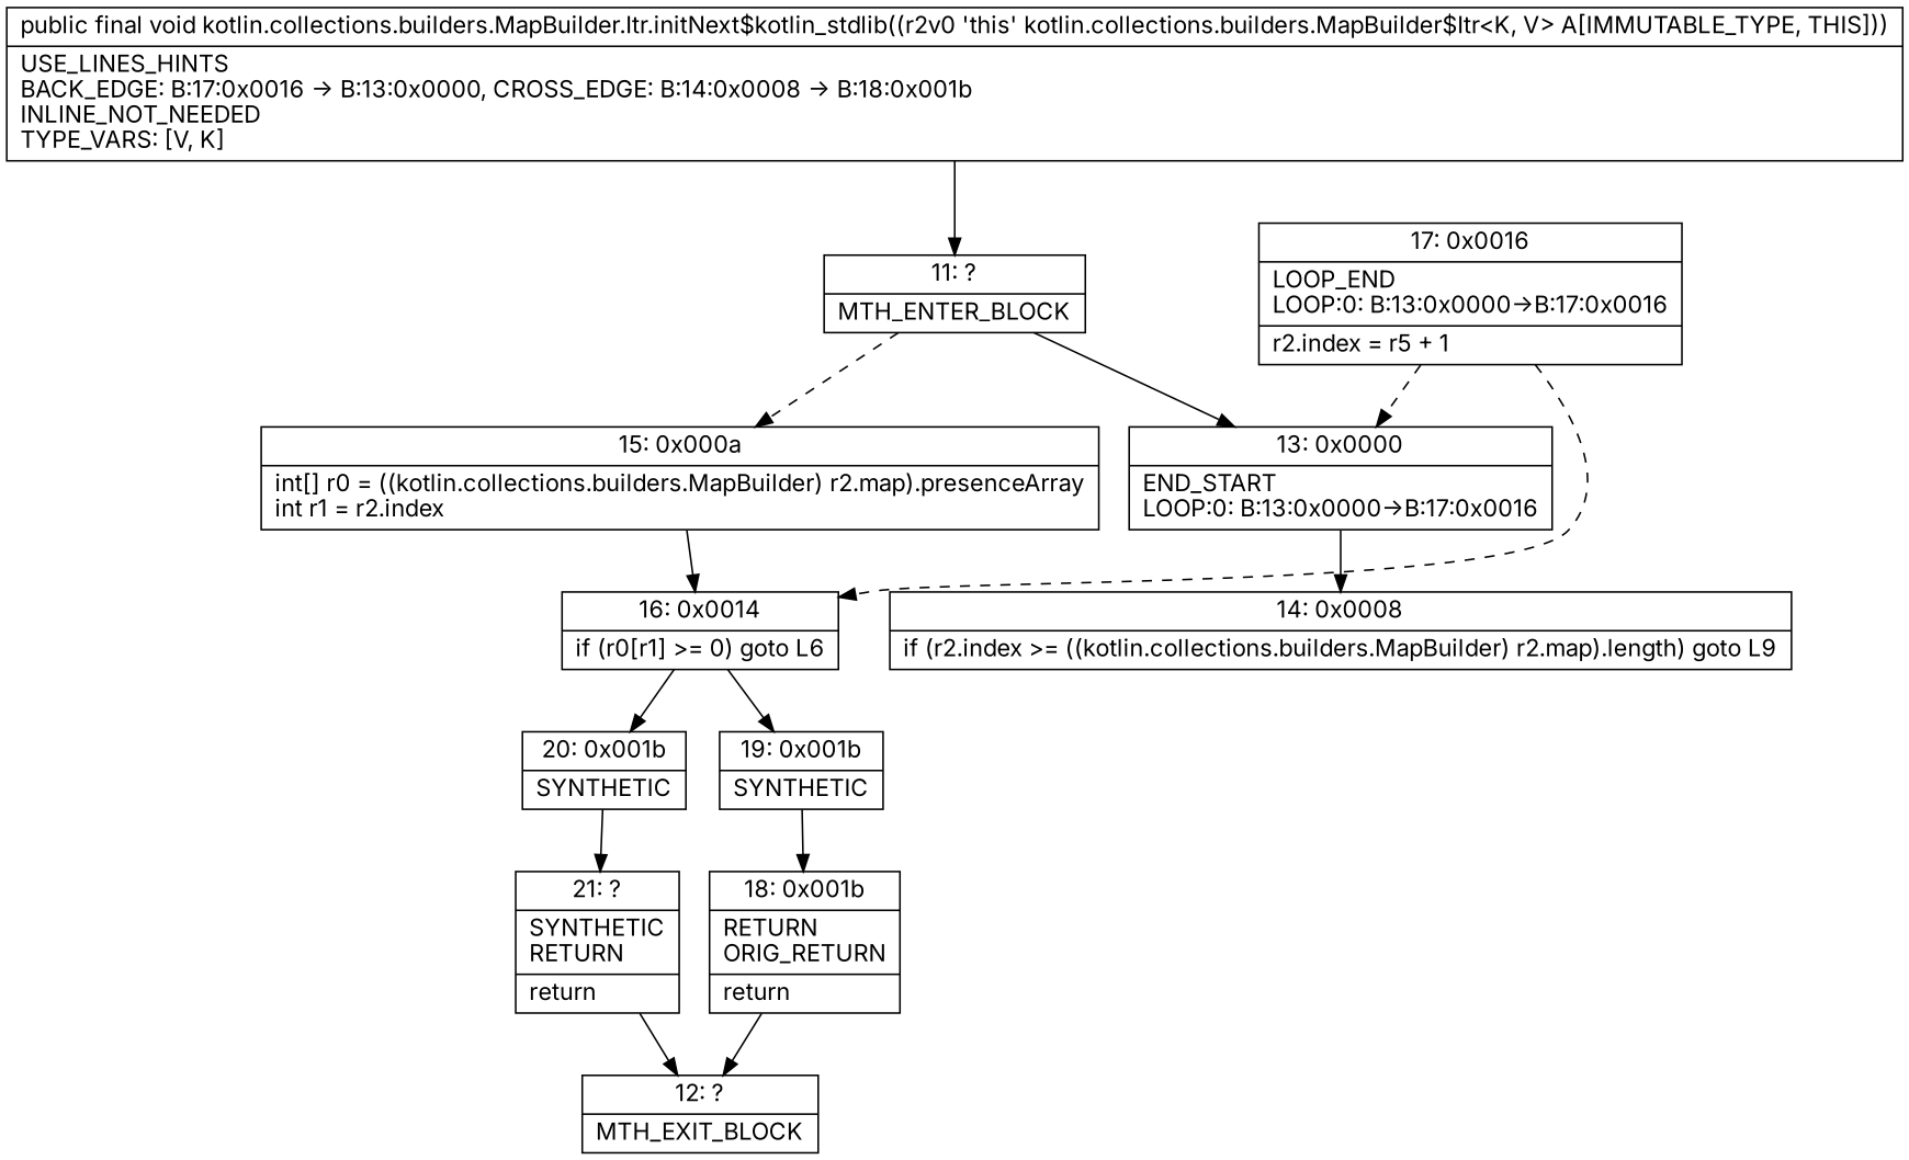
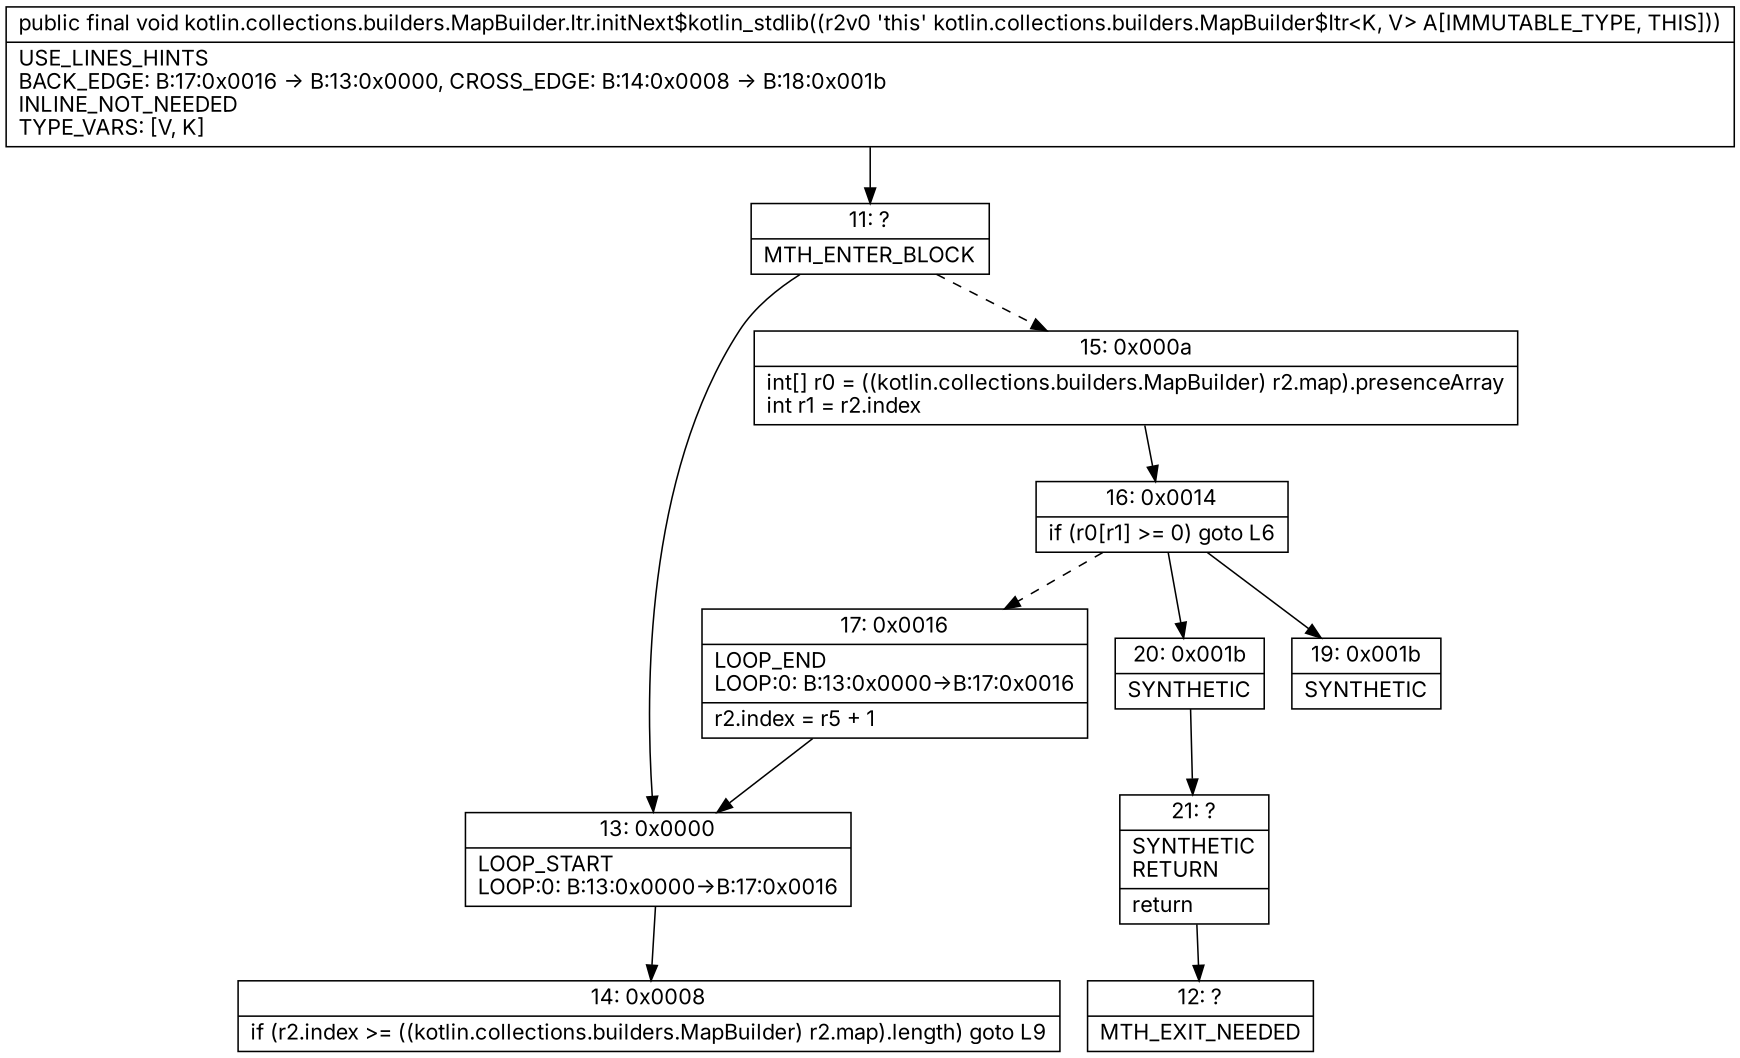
  digraph {
    fontname=Inter
    node [fontname=Inter shape=record]
    edge [fontname=Inter]
    n1 [label="{11\:\ ?|MTH_ENTER_BLOCK\l}"]
-   n2 [label="{13\:\ 0x0000|END_START\lLOOP:0: B:13:0x0000\-\>B:17:0x0016\l}"]
+   n2 [label="{13\:\ 0x0000|LOOP_START\lLOOP:0: B:13:0x0000\-\>B:17:0x0016\l}"]
    n3 [label="{15\:\ 0x000a|int[] r0 = ((kotlin.collections.builders.MapBuilder) r2.map).presenceArray\lint r1 = r2.index\l}"]
    n4 [label="{14\:\ 0x0008|if (r2.index \>= ((kotlin.collections.builders.MapBuilder) r2.map).length) goto L9\l}"]
    n5 [label="{16\:\ 0x0014|if (r0[r1] \>= 0) goto L6\l}"]
    n6 [label="{20\:\ 0x001b|SYNTHETIC\l}"]
    n7 [label="{21\:\ ?|SYNTHETIC\lRETURN\l|return\l}"]
    n8 [label="{17\:\ 0x0016|LOOP_END\lLOOP:0: B:13:0x0000\-\>B:17:0x0016\l|r2.index = r5 + 1\l}"]
    n9 [label="{19\:\ 0x001b|SYNTHETIC\l}"]
-   n10 [label="{18\:\ 0x001b|RETURN\lORIG_RETURN\l|return\l}"]
-   n11 [label="{12\:\ ?|MTH_EXIT_BLOCK\l}"]
+   n11 [label="{12\:\ ?|MTH_EXIT_NEEDED\l}"]
    n12 [label="{public final void kotlin.collections.builders.MapBuilder.Itr.initNext$kotlin_stdlib((r2v0 'this' kotlin.collections.builders.MapBuilder$Itr\<K, V\> A[IMMUTABLE_TYPE, THIS]))  | USE_LINES_HINTS\lBACK_EDGE: B:17:0x0016 \-\> B:13:0x0000, CROSS_EDGE: B:14:0x0008 \-\> B:18:0x001b\lINLINE_NOT_NEEDED\lTYPE_VARS: [V, K]\l}"]
    n1 -> n2
    n1 -> n3 [style=dashed]
    n2 -> n4
    n3 -> n5
    n5 -> n6
-   n8 -> n5 [style=dashed]
+   n5 -> n8 [style=dashed]
    n5 -> n9
    n6 -> n7
    n7 -> n11
-   n8 -> n2 [style=dashed]
-   n9 -> n10
-   n10 -> n11
+   n8 -> n2
    n12 -> n1
  }
